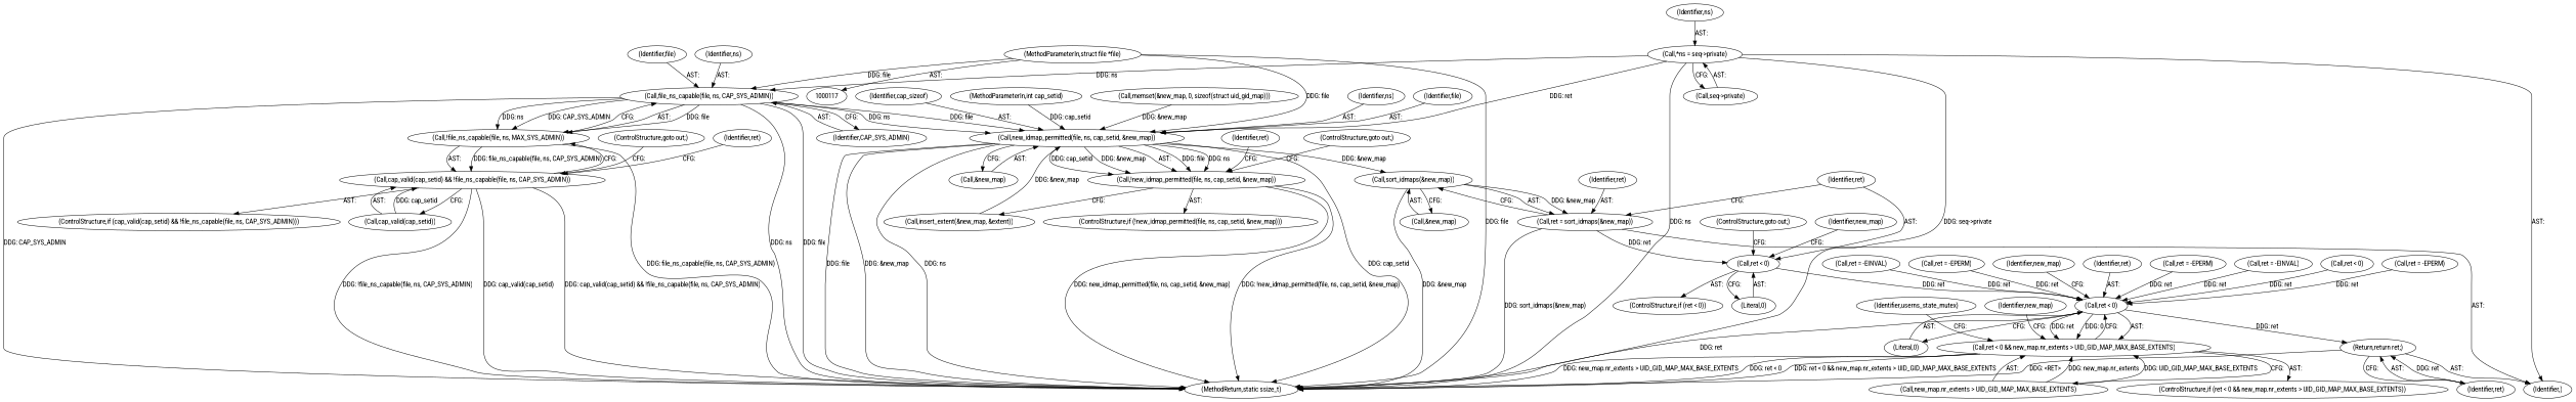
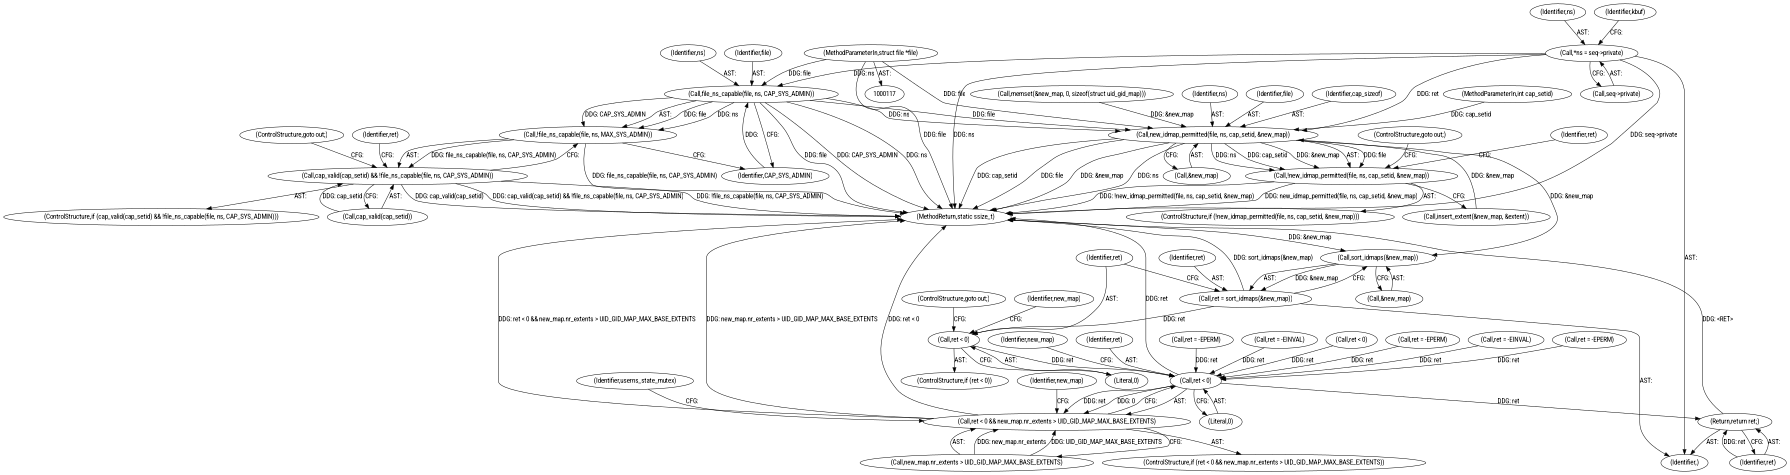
  digraph {
    fontname="Roboto Condensed"
    node [fontname="Roboto Condensed"]
    edge [fontname="Roboto Condensed"]
    n1 [label="(Call,file_ns_capable(file, ns, CAP_SYS_ADMIN))"]
    n2 [label="(Call,!file_ns_capable(file, ns, MAX_SYS_ADMIN))"]
    n3 [label="(Call,new_idmap_permitted(file, ns, cap_setid, &new_map))"]
    n4 [label="(Identifier,CAP_SYS_ADMIN)"]
    n5 [label="(MethodReturn,static ssize_t)"]
    n6 [label="(Call,cap_valid(cap_setid) && !file_ns_capable(file, ns, CAP_SYS_ADMIN))"]
    n7 [label="(Call,!new_idmap_permitted(file, ns, cap_setid, &new_map))"]
    n8 [label="(Call,sort_idmaps(&new_map))"]
    n9 [label="(Call,&new_map)"]
    n10 [label="(MethodParameterIn,struct file *file)"]
    1000117
    n12 [label="(Call,*ns = seq->private)"]
    n13 [label="(Identifier,)"]
    n14 [label="(Call,seq->private)"]
    n15 [label="(ControlStructure,if (cap_valid(cap_setid) && !file_ns_capable(file, ns, CAP_SYS_ADMIN)))"]
    n16 [label="(Call,cap_valid(cap_setid))"]
    n17 [label="(ControlStructure,if (!new_idmap_permitted(file, ns, cap_setid, &new_map)))"]
    n18 [label="(Call,insert_extent(&new_map, &extent))"]
    n19 [label="(Call,ret = sort_idmaps(&new_map))"]
    n20 [label="(Call,&new_map)"]
    n21 [label="(Call,ret < 0)"]
    n22 [label="(Call,ret < 0)"]
    n23 [label="(Literal,0)"]
    n24 [label="(ControlStructure,if (ret < 0))"]
    n25 [label="(Call,ret < 0 && new_map.nr_extents > UID_GID_MAP_MAX_BASE_EXTENTS)"]
    n26 [label="(Return,return ret;)"]
    n27 [label="(Literal,0)"]
    n28 [label="(Call,new_map.nr_extents > UID_GID_MAP_MAX_BASE_EXTENTS)"]
    n29 [label="(ControlStructure,if (ret < 0 && new_map.nr_extents > UID_GID_MAP_MAX_BASE_EXTENTS))"]
    n30 [label="(Identifier,ret)"]
    n31 [label="(ControlStructure,goto out;)"]
    n32 [label="(Identifier,ns)"]
    n33 [label="(Identifier,ret)"]
    n34 [label="(Call,ret = -EINVAL)"]
    n35 [label="(Call,ret < 0)"]
    n36 [label="(Identifier,userns_state_mutex)"]
    n37 [label="(Identifier,file)"]
    n38 [label="(Identifier,ret)"]
    n39 [label="(ControlStructure,goto out;)"]
    n40 [label="(Identifier,new_map)"]
    n41 [label="(Call,ret = -EPERM)"]
    n42 [label="(Identifier,file)"]
    n43 [label="(Call,ret = -EINVAL)"]
    n44 [label="(Call,ret = -EPERM)"]
    n45 [label="(Identifier,cap_sizeof)"]
    n46 [label="(ControlStructure,goto out;)"]
    n47 [label="(Identifier,ns)"]
    n48 [label="(Identifier,ret)"]
    n49 [label="(Identifier,new_map)"]
    n50 [label="(MethodParameterIn,int cap_setid)"]
    n51 [label="(Identifier,ret)"]
    n52 [label="(Call,memset(&new_map, 0, sizeof(struct uid_gid_map)))"]
    n53 [label="(Identifier,new_map)"]
    n54 [label="(Identifier,ret)"]
    n55 [label="(Identifier,ns)"]
    n56 [label="(Call,ret = -EPERM)"]
+   n57 [label="(Identifier,kbuf)"]
    n1 -> n2 [label="AST: "]
    n1 -> n2 [label="DDG: file"]
    n1 -> n2 [label="DDG: ns"]
    n1 -> n2 [label="DDG: CAP_SYS_ADMIN"]
    n1 -> n3 [label="DDG: file"]
    n1 -> n3 [label="DDG: ns"]
    n1 -> n4 [label="CFG: "]
    n1 -> n5 [label="DDG: file"]
    n1 -> n5 [label="DDG: CAP_SYS_ADMIN"]
    n1 -> n5 [label="DDG: ns"]
-   n2 -> n1 [label="CFG: "]
+   n2 -> n4 [label="CFG: "]
    n2 -> n5 [label="DDG: file_ns_capable(file, ns, CAP_SYS_ADMIN)"]
    n2 -> n6 [label="AST: "]
    n2 -> n6 [label="DDG: file_ns_capable(file, ns, CAP_SYS_ADMIN)"]
    n3 -> n5 [label="DDG: file"]
    n3 -> n5 [label="DDG: &new_map"]
    n3 -> n5 [label="DDG: ns"]
    n3 -> n5 [label="DDG: cap_setid"]
    n3 -> n7 [label="AST: "]
    n3 -> n7 [label="DDG: file"]
    n3 -> n7 [label="DDG: ns"]
    n3 -> n7 [label="DDG: cap_setid"]
    n3 -> n7 [label="DDG: &new_map"]
    n3 -> n8 [label="DDG: &new_map"]
    n3 -> n9 [label="CFG: "]
-   n4 -> n1 [label="AST: "]
+   n4 -> n1 [label="DDG: "]
    n6 -> n2 [label="CFG: "]
    n6 -> n5 [label="DDG: !file_ns_capable(file, ns, CAP_SYS_ADMIN)"]
    n6 -> n5 [label="DDG: cap_valid(cap_setid)"]
    n6 -> n5 [label="DDG: cap_valid(cap_setid) && !file_ns_capable(file, ns, CAP_SYS_ADMIN)"]
    n6 -> n15 [label="AST: "]
    n6 -> n16 [label="CFG: "]
    n7 -> n5 [label="DDG: new_idmap_permitted(file, ns, cap_setid, &new_map)"]
    n7 -> n5 [label="DDG: !new_idmap_permitted(file, ns, cap_setid, &new_map)"]
    n7 -> n17 [label="AST: "]
    n7 -> n18 [label="CFG: "]
-   n8 -> n5 [label="DDG: &new_map"]
+   n5 -> n8 [label="DDG: &new_map"]
    n8 -> n19 [label="AST: "]
    n8 -> n19 [label="DDG: &new_map"]
    n8 -> n20 [label="CFG: "]
    n9 -> n3 [label="AST: "]
    n10 -> n1 [label="DDG: file"]
    n10 -> n3 [label="DDG: file"]
    n10 -> n5 [label="DDG: file"]
    n10 -> 1000117 [label="AST: "]
    n12 -> n1 [label="DDG: ns"]
    n12 -> n3 [label="DDG: ret"]
    n12 -> n5 [label="DDG: ns"]
    n12 -> n5 [label="DDG: seq->private"]
    n12 -> n13 [label="AST: "]
    n12 -> n14 [label="CFG: "]
    n14 -> n12 [label="AST: "]
    n16 -> n6 [label="AST: "]
    n16 -> n6 [label="DDG: cap_setid"]
    n18 -> n3 [label="DDG: &new_map"]
    n19 -> n5 [label="DDG: sort_idmaps(&new_map)"]
    n19 -> n8 [label="CFG: "]
    n19 -> n13 [label="AST: "]
    n19 -> n21 [label="DDG: ret"]
    n20 -> n8 [label="AST: "]
    n21 -> n22 [label="DDG: ret"]
    n21 -> n23 [label="CFG: "]
    n21 -> n24 [label="AST: "]
    n22 -> n5 [label="DDG: ret"]
    n22 -> n25 [label="AST: "]
    n22 -> n25 [label="DDG: ret"]
    n22 -> n25 [label="DDG: 0"]
    n22 -> n26 [label="DDG: ret"]
    n22 -> n27 [label="CFG: "]
    n23 -> n21 [label="AST: "]
    n25 -> n5 [label="DDG: new_map.nr_extents > UID_GID_MAP_MAX_BASE_EXTENTS"]
    n25 -> n5 [label="DDG: ret < 0"]
    n25 -> n5 [label="DDG: ret < 0 && new_map.nr_extents > UID_GID_MAP_MAX_BASE_EXTENTS"]
    n25 -> n22 [label="CFG: "]
    n25 -> n28 [label="CFG: "]
    n25 -> n29 [label="AST: "]
    n26 -> n5 [label="DDG: <RET>"]
    n26 -> n13 [label="AST: "]
    n26 -> n30 [label="CFG: "]
    n27 -> n22 [label="AST: "]
    n28 -> n25 [label="AST: "]
    n28 -> n25 [label="DDG: new_map.nr_extents"]
    n28 -> n25 [label="DDG: UID_GID_MAP_MAX_BASE_EXTENTS"]
    n30 -> n26 [label="AST: "]
    n30 -> n26 [label="DDG: ret"]
    n31 -> n6 [label="CFG: "]
    n32 -> n3 [label="AST: "]
    n33 -> n7 [label="CFG: "]
    n34 -> n22 [label="DDG: ret"]
    n35 -> n22 [label="DDG: ret"]
    n36 -> n25 [label="CFG: "]
    n37 -> n1 [label="AST: "]
    n38 -> n19 [label="CFG: "]
    n38 -> n21 [label="AST: "]
    n39 -> n7 [label="CFG: "]
    n40 -> n21 [label="CFG: "]
    n41 -> n22 [label="DDG: ret"]
    n42 -> n3 [label="AST: "]
    n43 -> n22 [label="DDG: ret"]
    n44 -> n22 [label="DDG: ret"]
    n45 -> n3 [label="AST: "]
    n46 -> n21 [label="CFG: "]
    n47 -> n12 [label="AST: "]
    n48 -> n6 [label="CFG: "]
    n49 -> n25 [label="CFG: "]
    n50 -> n3 [label="DDG: cap_setid"]
    n51 -> n19 [label="AST: "]
    n52 -> n3 [label="DDG: &new_map"]
    n53 -> n22 [label="CFG: "]
    n54 -> n22 [label="AST: "]
    n55 -> n1 [label="AST: "]
    n56 -> n22 [label="DDG: ret"]
+   n57 -> n12 [label="CFG: "]
  }
